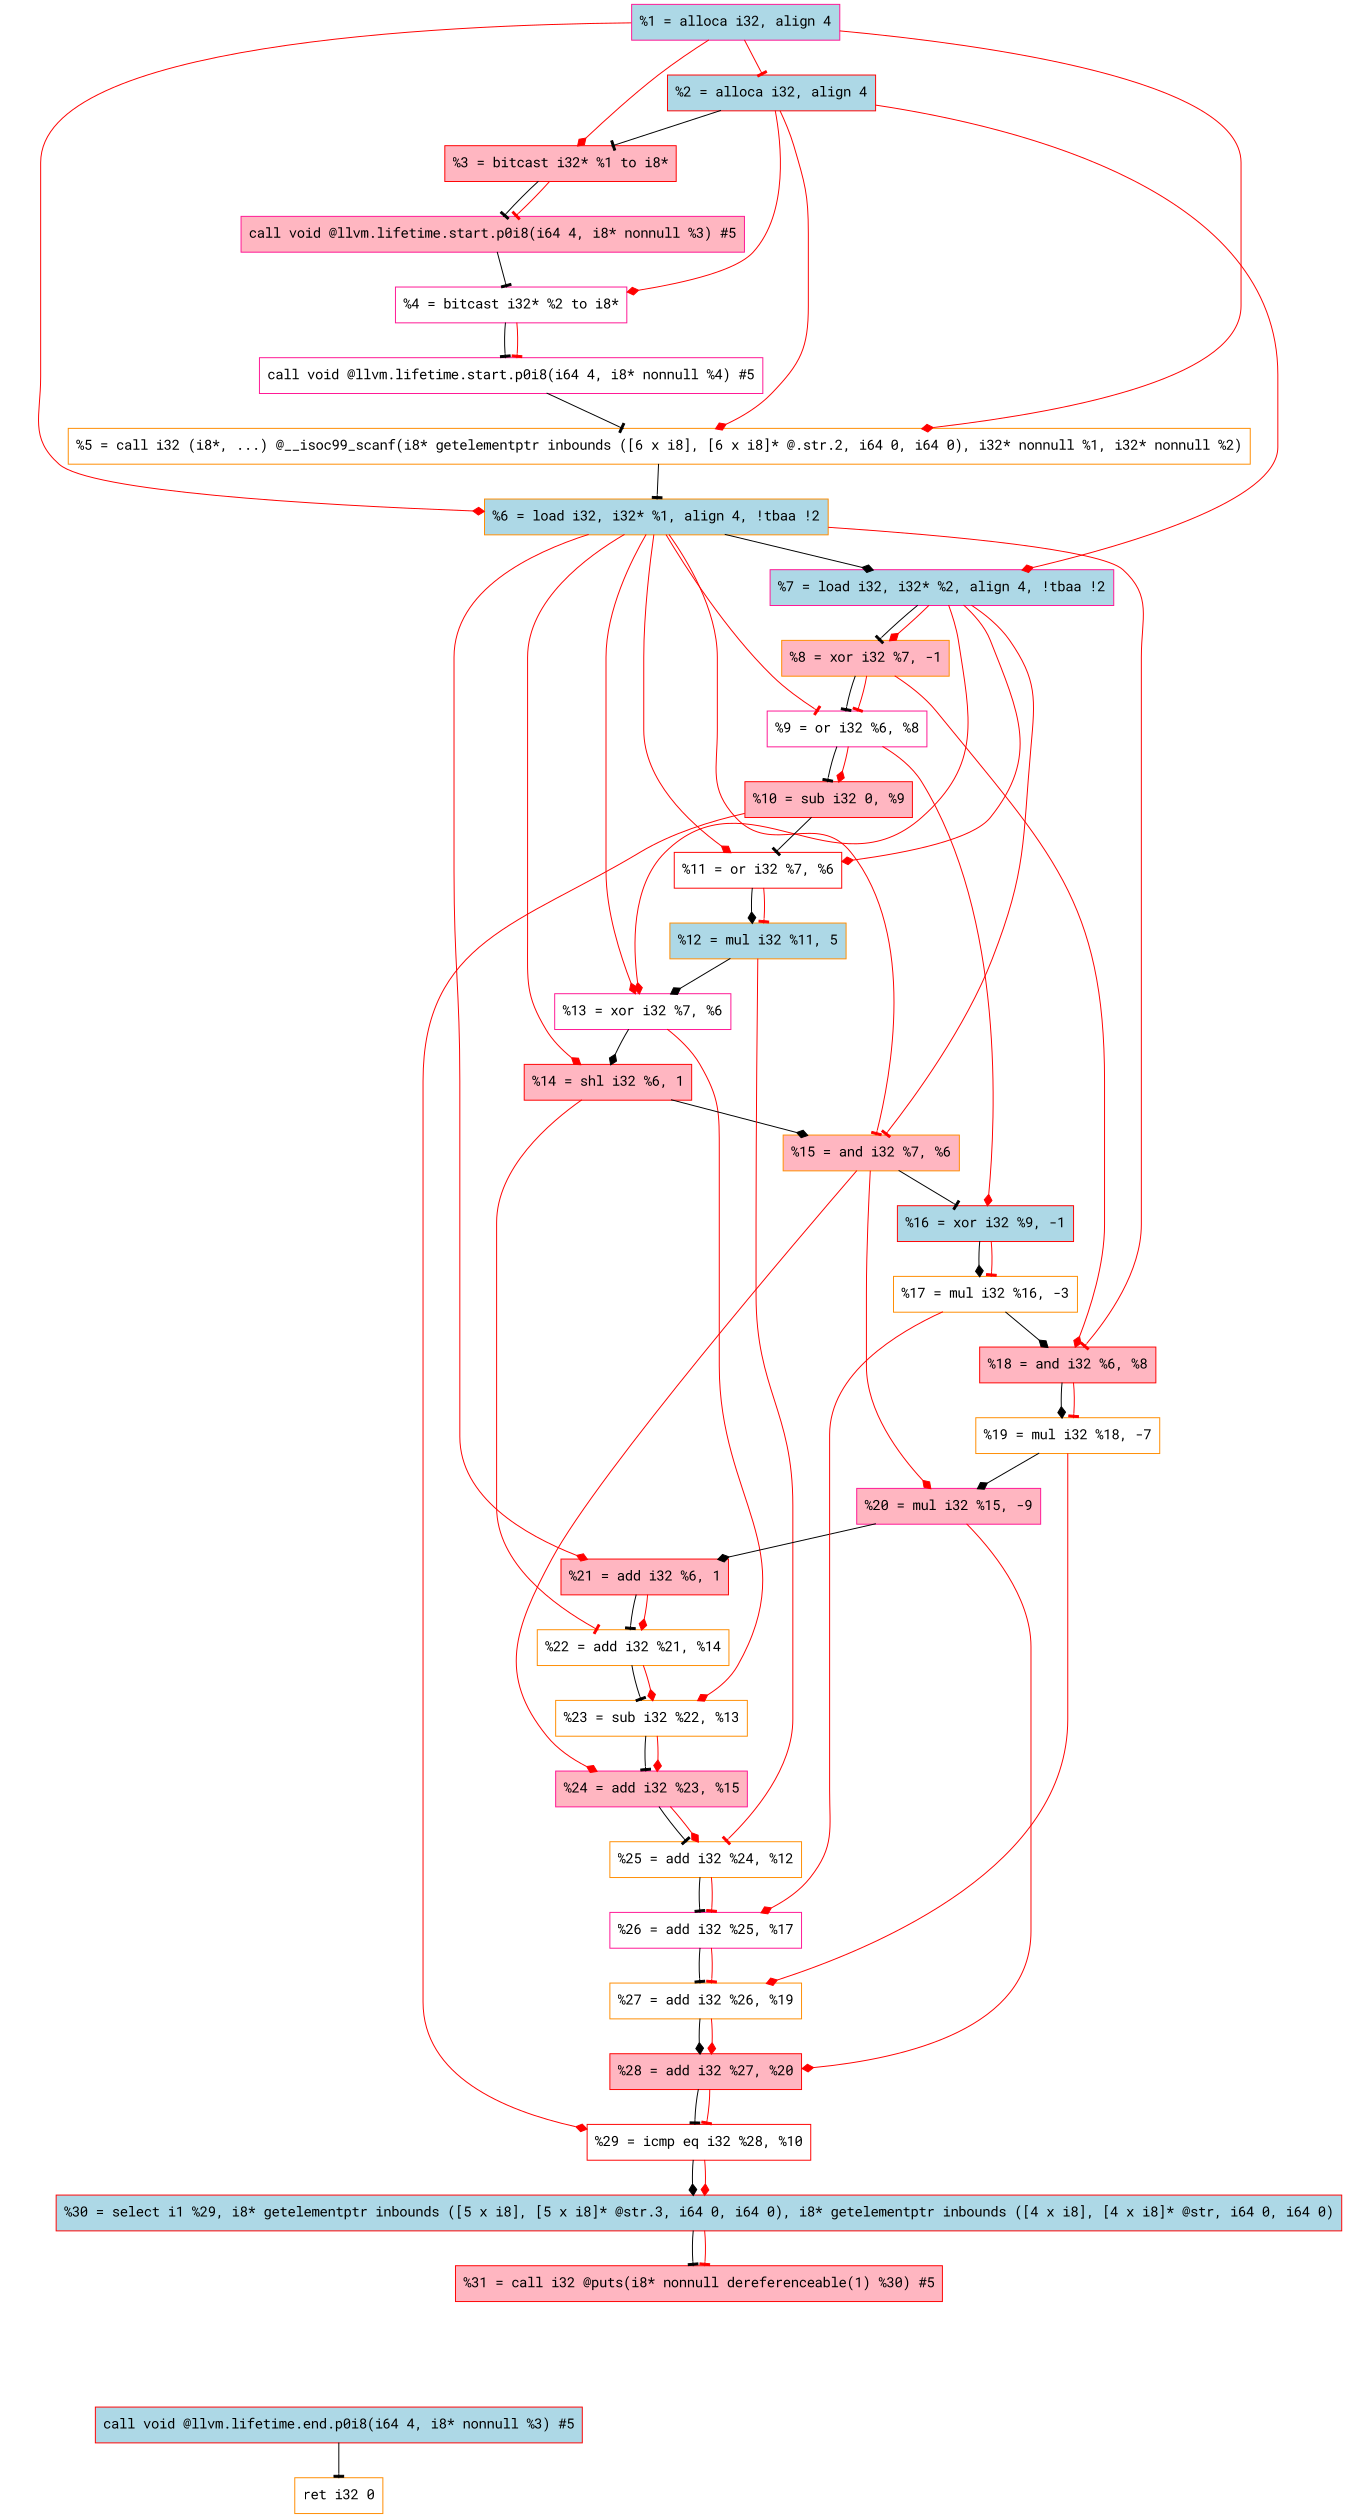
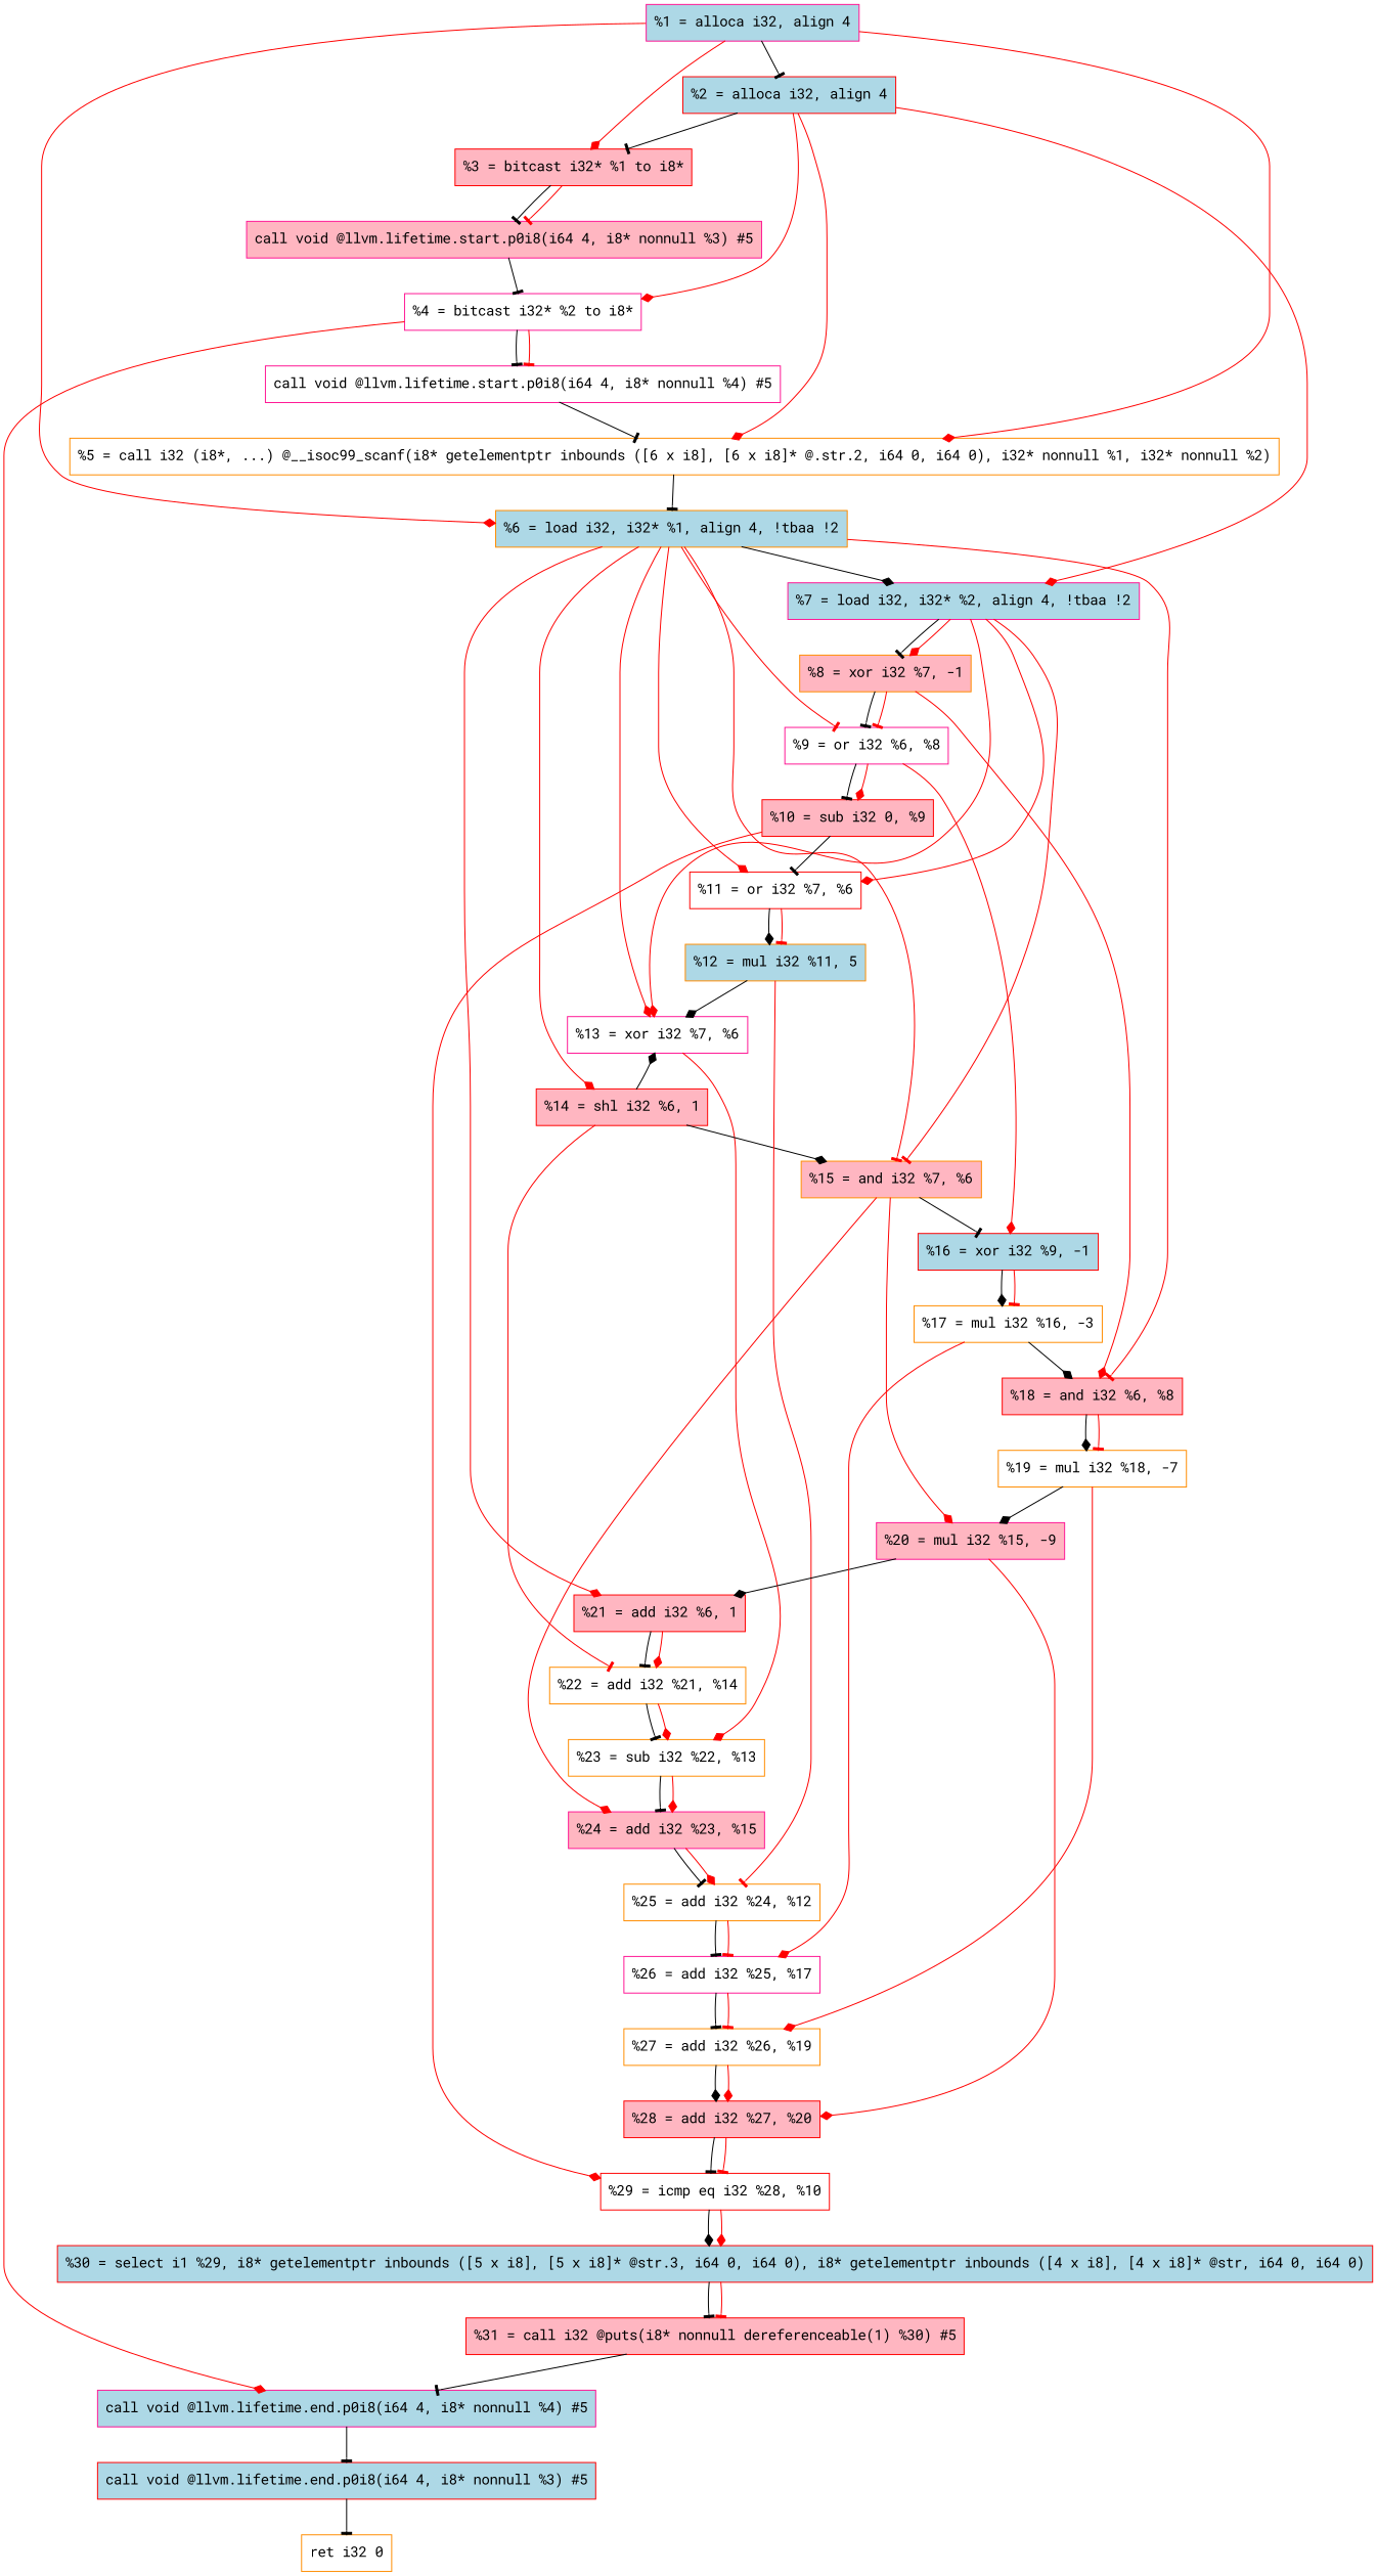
  digraph {
    fontname="Roboto Mono"
    node [color=red fillcolor=white fontname="Roboto Mono" shape=record style=filled]
    edge [arrowhead=diamond fontname="Roboto Mono" color=red]
    n1 [color=deeppink fillcolor=lightblue label="  %1 = alloca i32, align 4"]
    n2 [fillcolor=lightblue label="  %2 = alloca i32, align 4"]
    n3 [fillcolor=lightpink label="  %3 = bitcast i32* %1 to i8*"]
    n4 [color=darkorange label="  %5 = call i32 (i8*, ...) @__isoc99_scanf(i8* getelementptr inbounds ([6 x i8], [6 x i8]* @.str.2, i64 0, i64 0), i32* nonnull %1, i32* nonnull %2)"]
    n5 [color=darkorange fillcolor=lightblue label="  %6 = load i32, i32* %1, align 4, !tbaa !2"]
    n6 [color=deeppink label="  %4 = bitcast i32* %2 to i8*"]
    n7 [color=deeppink fillcolor=lightblue label="  %7 = load i32, i32* %2, align 4, !tbaa !2"]
    n8 [color=deeppink fillcolor=lightpink label="  call void @llvm.lifetime.start.p0i8(i64 4, i8* nonnull %3) #5"]
    n9 [color=deeppink label="  %9 = or i32 %6, %8"]
    n10 [label="  %11 = or i32 %7, %6"]
    n11 [color=deeppink label="  %13 = xor i32 %7, %6"]
    n12 [fillcolor=lightpink label="  %14 = shl i32 %6, 1"]
    n13 [color=darkorange fillcolor=lightpink label="  %15 = and i32 %7, %6"]
    n14 [fillcolor=lightpink label="  %18 = and i32 %6, %8"]
    n15 [fillcolor=lightpink label="  %21 = add i32 %6, 1"]
    n16 [color=deeppink label="  call void @llvm.lifetime.start.p0i8(i64 4, i8* nonnull %4) #5"]
+   n17 [color=deeppink fillcolor=lightblue label="  call void @llvm.lifetime.end.p0i8(i64 4, i8* nonnull %4) #5"]
    n18 [color=darkorange fillcolor=lightpink label="  %8 = xor i32 %7, -1"]
    n19 [fillcolor=lightblue label="  call void @llvm.lifetime.end.p0i8(i64 4, i8* nonnull %3) #5"]
    n20 [color=darkorange label="  ret i32 0"]
    n21 [fillcolor=lightpink label="  %10 = sub i32 0, %9"]
    n22 [fillcolor=lightblue label="  %16 = xor i32 %9, -1"]
    n23 [color=darkorange fillcolor=lightblue label="  %12 = mul i32 %11, 5"]
    n24 [color=darkorange label="  %23 = sub i32 %22, %13"]
    n25 [color=darkorange label="  %22 = add i32 %21, %14"]
    n26 [color=deeppink fillcolor=lightpink label="  %20 = mul i32 %15, -9"]
    n27 [color=deeppink fillcolor=lightpink label="  %24 = add i32 %23, %15"]
    n28 [color=darkorange label="  %19 = mul i32 %18, -7"]
    n29 [label="  %29 = icmp eq i32 %28, %10"]
    n30 [color=darkorange label="  %17 = mul i32 %16, -3"]
    n31 [fillcolor=lightblue label="  %30 = select i1 %29, i8* getelementptr inbounds ([5 x i8], [5 x i8]* @str.3, i64 0, i64 0), i8* getelementptr inbounds ([4 x i8], [4 x i8]* @str, i64 0, i64 0)"]
    n32 [color=darkorange label="  %25 = add i32 %24, %12"]
    n33 [color=deeppink label="  %26 = add i32 %25, %17"]
    n34 [fillcolor=lightpink label="  %28 = add i32 %27, %20"]
    n35 [color=darkorange label="  %27 = add i32 %26, %19"]
    n36 [fillcolor=lightpink label="  %31 = call i32 @puts(i8* nonnull dereferenceable(1) %30) #5"]
-   n1 -> n2 [arrowhead=tee]
+   n1 -> n2 [arrowhead=tee color=""]
    n1 -> n3
    n1 -> n4
    n1 -> n5
    n2 -> n3 [arrowhead=tee color=""]
    n2 -> n4
    n2 -> n6
    n2 -> n7
    n3 -> n8 [arrowhead=tee color=""]
    n3 -> n8 [arrowhead=tee]
    n4 -> n5 [arrowhead=tee color=""]
    n5 -> n7 [color=""]
    n5 -> n9 [arrowhead=tee]
    n5 -> n10
    n5 -> n11
    n5 -> n12
    n5 -> n13 [arrowhead=tee]
    n5 -> n14 [arrowhead=tee]
    n5 -> n15
    n6 -> n16 [arrowhead=tee color=""]
    n6 -> n16 [arrowhead=tee]
+   n6 -> n17
    n7 -> n10
    n7 -> n11
    n7 -> n13 [arrowhead=tee]
    n7 -> n18 [arrowhead=tee color=""]
    n7 -> n18
    n8 -> n6 [arrowhead=tee color=""]
    n9 -> n21 [arrowhead=tee color=""]
    n9 -> n21
    n9 -> n22
    n10 -> n23 [color=""]
    n10 -> n23 [arrowhead=tee]
-   n11 -> n12 [color=""]
+   n12 -> n11 [color=""]
    n11 -> n24
    n12 -> n13 [color=""]
    n12 -> n25 [arrowhead=tee]
    n13 -> n22 [arrowhead=tee color=""]
    n13 -> n26
    n13 -> n27
    n14 -> n28 [color=""]
    n14 -> n28 [arrowhead=tee]
    n15 -> n25 [arrowhead=tee color=""]
    n15 -> n25
    n16 -> n4 [arrowhead=tee color=""]
+   n17 -> n19 [arrowhead=tee color=""]
    n18 -> n9 [arrowhead=tee color=""]
    n18 -> n9 [arrowhead=tee]
    n18 -> n14
    n19 -> n20 [arrowhead=tee color=""]
    n21 -> n10 [arrowhead=tee color=""]
    n21 -> n29
    n22 -> n30 [color=""]
    n22 -> n30 [arrowhead=tee]
    n23 -> n11 [color=""]
    n23 -> n32 [arrowhead=tee]
    n24 -> n27 [arrowhead=tee color=""]
    n24 -> n27
    n25 -> n24 [arrowhead=tee color=""]
    n25 -> n24
    n26 -> n15 [color=""]
    n26 -> n34
    n27 -> n32 [arrowhead=tee color=""]
    n27 -> n32
    n28 -> n26 [color=""]
    n28 -> n35
    n29 -> n31 [color=""]
    n29 -> n31
    n30 -> n14 [color=""]
    n30 -> n33
    n31 -> n36 [arrowhead=tee color=""]
    n31 -> n36 [arrowhead=tee]
    n32 -> n33 [arrowhead=tee color=""]
    n32 -> n33 [arrowhead=tee]
    n33 -> n35 [arrowhead=tee color=""]
    n33 -> n35 [arrowhead=tee]
    n34 -> n29 [arrowhead=tee color=""]
    n34 -> n29 [arrowhead=tee]
    n35 -> n34 [color=""]
    n35 -> n34
+   n36 -> n17 [arrowhead=tee color=""]
  }
